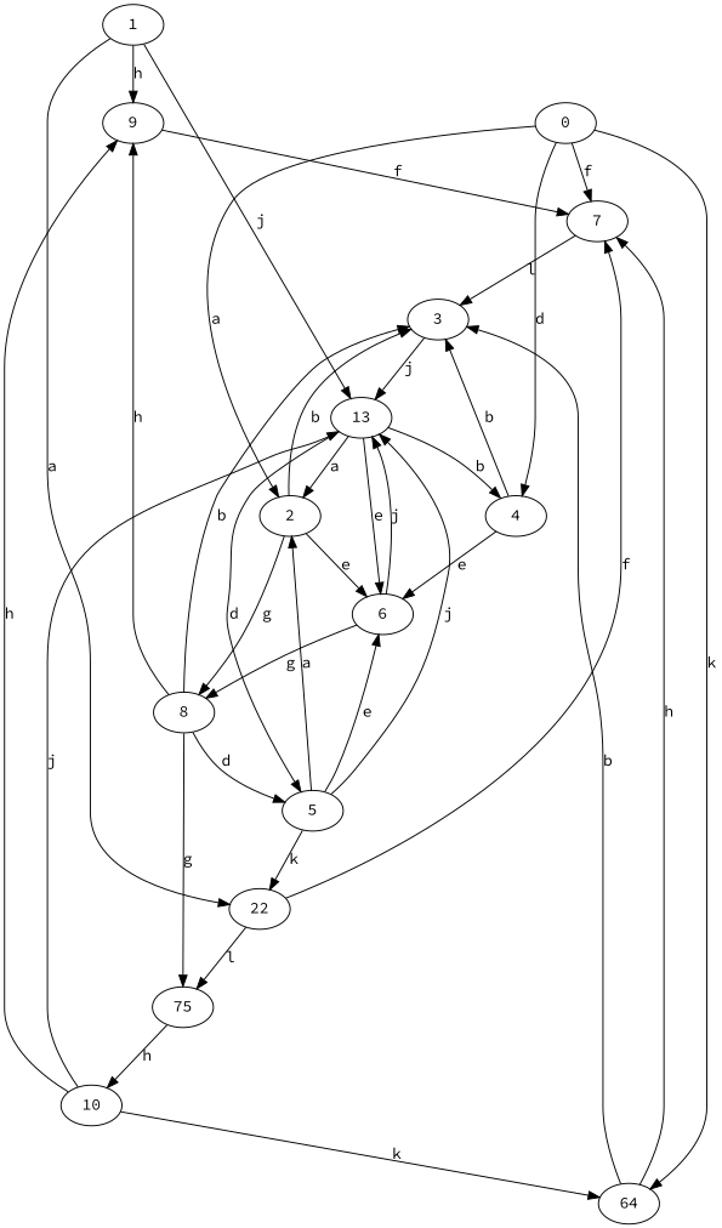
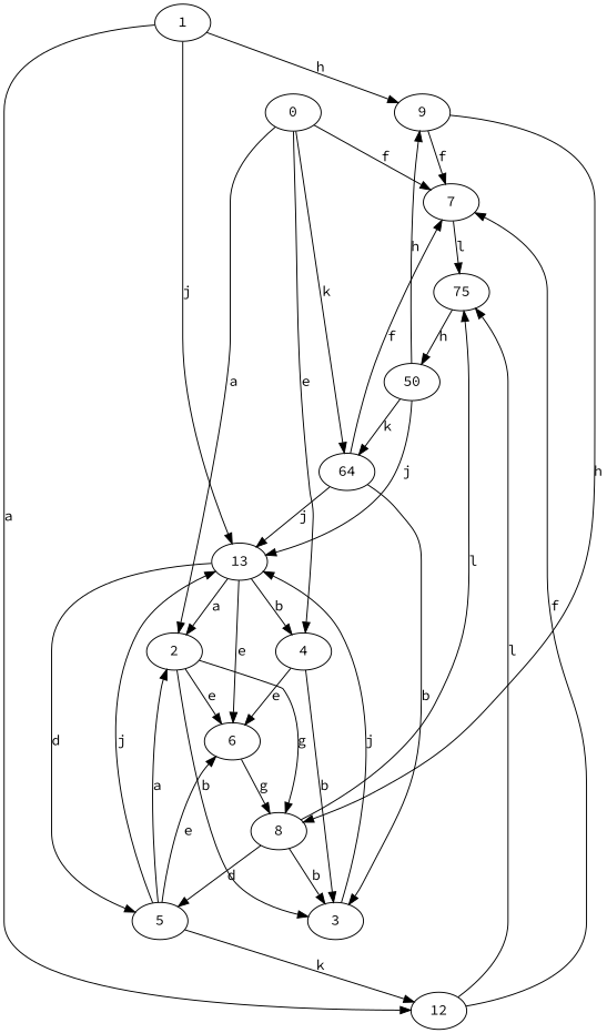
  strict digraph {
    fontname="Source Code Pro"
    node [fontname="Source Code Pro"]
    edge [fontname="Source Code Pro"]
    1
    9
-   12 [label=22]
+   12
    13
    7
    n6 [label=75]
    2
    6
    4
    5
    3
    8
-   10
+   10 [label=50]
    0
    n15 [label=64]
    1 -> 9 [label=h]
    1 -> 12 [label=a]
    1 -> 13 [label=j]
    9 -> 7 [label=f]
    12 -> 7 [label=f]
    12 -> n6 [label=l]
    13 -> 2 [label=a]
    13 -> 6 [label=e]
    13 -> 4 [label=b]
    13 -> 5 [label=d]
-   7 -> 3 [label=l]
+   7 -> n6 [label=l]
    n6 -> 10 [label=h]
    2 -> 6 [label=e]
    2 -> 3 [label=b]
    2 -> 8 [label=g]
-   6 -> 13 [label=j]
+   n15 -> 13 [label=j]
    6 -> 8 [label=g]
    4 -> 6 [label=e]
    4 -> 3 [label=b]
    5 -> 12 [label=k]
    5 -> 13 [label=j]
    5 -> 2 [label=a]
    5 -> 6 [label=e]
    3 -> 13 [label=j]
-   8 -> 9 [label=h]
-   8 -> n6 [label=g]
+   9 -> 8 [label=h]
+   8 -> n6 [label=l]
    8 -> 5 [label=d]
    8 -> 3 [label=b]
    10 -> 9 [label=h]
    10 -> 13 [label=j]
    10 -> n15 [label=k]
    0 -> 7 [label=f]
    0 -> 2 [label=a]
-   0 -> 4 [label=d]
+   0 -> 4 [label=e]
    0 -> n15 [label=k]
-   n15 -> 7 [label=h]
+   n15 -> 7 [label=f]
    n15 -> 3 [label=b]
  }
